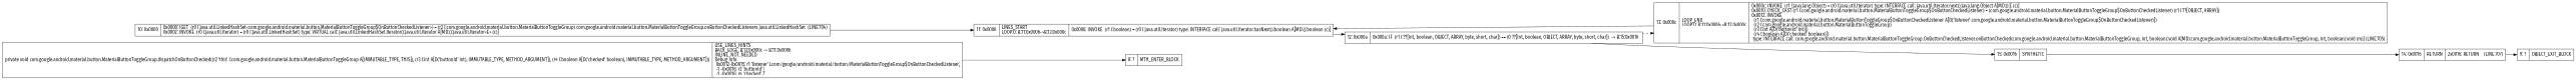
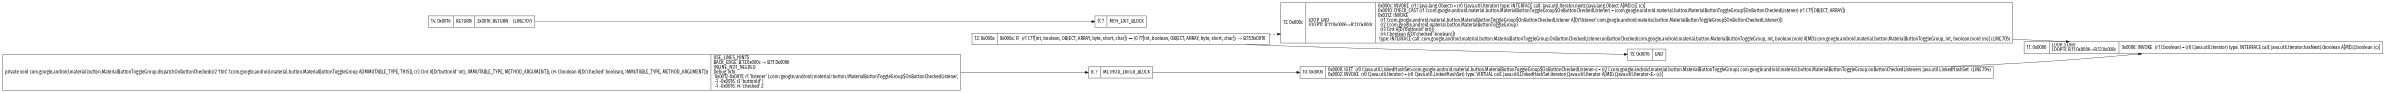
  digraph {
    fontname="Fira Sans"
    rankdir=LR
    node [fontname="Fira Sans" shape=record]
    edge [fontname="Fira Sans"]
-   n1 [label="{8\:\ ?|MTH_ENTER_BLOCK\l}"]
+   n1 [label="{8\:\ ?|METHOD_ENTER_BLOCK\l}"]
    n2 [label="{10\:\ 0x0000|0x0000: IGET  (r0 I:java.util.LinkedHashSet\<com.google.android.material.button.MaterialButtonToggleGroup$OnButtonCheckedListener\>) = (r2 I:com.google.android.material.button.MaterialButtonToggleGroup) com.google.android.material.button.MaterialButtonToggleGroup.onButtonCheckedListeners java.util.LinkedHashSet  (LINE:704)\l0x0002: INVOKE  (r0 I:java.util.Iterator) = (r0 I:java.util.LinkedHashSet) type: VIRTUAL call: java.util.LinkedHashSet.iterator():java.util.Iterator A[MD:():java.util.Iterator\<E\> (c)]\l}"]
-   n3 [label="{11\:\ 0x0006|LINES_START\lLOOP:0: B:11:0x0006\-\>B:13:0x000c\l|0x0006: INVOKE  (r1 I:boolean) = (r0 I:java.util.Iterator) type: INTERFACE call: java.util.Iterator.hasNext():boolean A[MD:():boolean (c)]\l}"]
+   n3 [label="{11\:\ 0x0006|LOOP_START\lLOOP:0: B:11:0x0006\-\>B:13:0x000c\l|0x0006: INVOKE  (r1 I:boolean) = (r0 I:java.util.Iterator) type: INTERFACE call: java.util.Iterator.hasNext():boolean A[MD:():boolean (c)]\l}"]
    n4 [label="{12\:\ 0x000a|0x000a: IF  (r1 I:??[int, boolean, OBJECT, ARRAY, byte, short, char]) == (0 ??[int, boolean, OBJECT, ARRAY, byte, short, char])  \-\> B:15:0x0016 \l}"]
-   n5 [label="{13\:\ 0x000c|LOOP_END\lLOOP:0: B:11:0x0006\-\>B:13:0x000c\l|0x000c: INVOKE  (r1 I:java.lang.Object) = (r0 I:java.util.Iterator) type: INTERFACE call: java.util.Iterator.next():java.lang.Object A[MD:():E (c)]\l0x0010: CHECK_CAST (r1 I:com.google.android.material.button.MaterialButtonToggleGroup$OnButtonCheckedListener) = (com.google.android.material.button.MaterialButtonToggleGroup$OnButtonCheckedListener) (r1 I:??[OBJECT, ARRAY]) \l0x0012: INVOKE  \l  (r1 I:com.google.android.material.button.MaterialButtonToggleGroup$OnButtonCheckedListener A[D('listener' com.google.android.material.button.MaterialButtonToggleGroup$OnButtonCheckedListener)])\l  (r2 I:com.google.android.material.button.MaterialButtonToggleGroup)\l  (r3 I:int A[D('buttonId' int)])\l  (r4 I:boolean A[D('checked' boolean)])\l type: INTERFACE call: com.google.android.material.button.MaterialButtonToggleGroup.OnButtonCheckedListener.onButtonChecked(com.google.android.material.button.MaterialButtonToggleGroup, int, boolean):void A[MD:(com.google.android.material.button.MaterialButtonToggleGroup, int, boolean):void (m)] (LINE:705)\l}"]
-   n6 [label="{15\:\ 0x0016|SYNTHETIC\l}"]
+   n5 [label="{13\:\ 0x000c|LOOP_END\lLOOP:0: B:11:0x0006\-\>B:13:0x000c\l|0x000c: INVOKE  (r1 I:java.lang.Object) = (r0 I:java.util.Iterator) type: INTERFACE call: java.util.Iterator.next():java.lang.Object A[MD:():E (c)]\l0x0010: CHECK_CAST (r1 I:com.google.android.material.button.MaterialButtonToggleGroup$OnButtonCheckedListener) = (com.google.android.material.button.MaterialButtonToggleGroup$OnButtonCheckedListener) (r1 I:??[OBJECT, ARRAY]) \l0x0312: INVOKE  \l  (r1 I:com.google.android.material.button.MaterialButtonToggleGroup$OnButtonCheckedListener A[D('listener' com.google.android.material.button.MaterialButtonToggleGroup$OnButtonCheckedListener)])\l  (r2 I:com.google.android.material.button.MaterialButtonToggleGroup)\l  (r3 I:int A[D('buttonId' int)])\l  (r4 I:boolean A[D('checked' boolean)])\l type: INTERFACE call: com.google.android.material.button.MaterialButtonToggleGroup.OnButtonCheckedListener.onButtonChecked(com.google.android.material.button.MaterialButtonToggleGroup, int, boolean):void A[MD:(com.google.android.material.button.MaterialButtonToggleGroup, int, boolean):void (m)] (LINE:705)\l}"]
+   n6 [label="{15\:\ 0x0016|END\l}"]
    n7 [label="{14\:\ 0x0016|RETURN\l|2x0016: RETURN    (LINE:707)\l}"]
-   n8 [label="{9\:\ ?|OBJECT_EXIT_BLOCK\l}"]
+   n8 [label="{9\:\ ?|MTH_EXIT_BLOCK\l}"]
    n9 [label="{private void com.google.android.material.button.MaterialButtonToggleGroup.dispatchOnButtonChecked((r2 'this' I:com.google.android.material.button.MaterialButtonToggleGroup A[IMMUTABLE_TYPE, THIS]), (r3 I:int A[D('buttonId' int), IMMUTABLE_TYPE, METHOD_ARGUMENT]), (r4 I:boolean A[D('checked' boolean), IMMUTABLE_TYPE, METHOD_ARGUMENT]))  | USE_LINES_HINTS\lBACK_EDGE: B:13:0x000c \-\> B:11:0x0006\lINLINE_NOT_NEEDED\lDebug Info:\l  0x0012\-0x0015: r1 'listener' Lcom\/google\/android\/material\/button\/MaterialButtonToggleGroup$OnButtonCheckedListener;\l  \-1 \-0x0016: r3 'buttonId' I\l  \-1 \-0x0016: r4 'checked' Z\l}"]
+   n1 -> n2
    n2 -> n3
-   n3 -> n4
    n4 -> n5 [style=dashed]
    n4 -> n6
    n5 -> n3
-   n6 -> n7
    n7 -> n8
    n9 -> n1
  }
